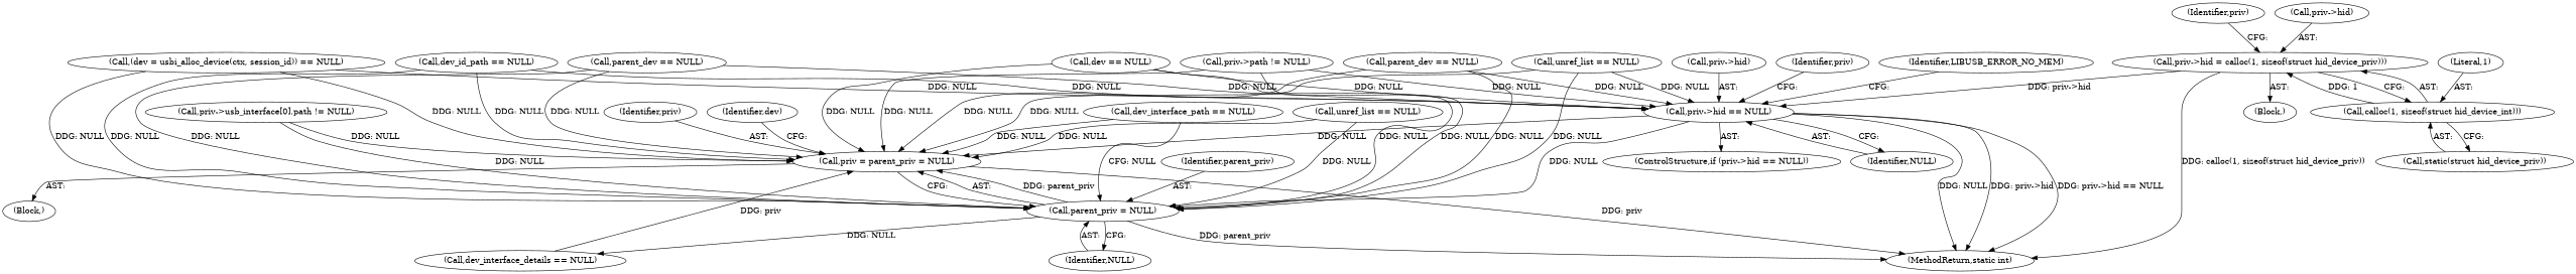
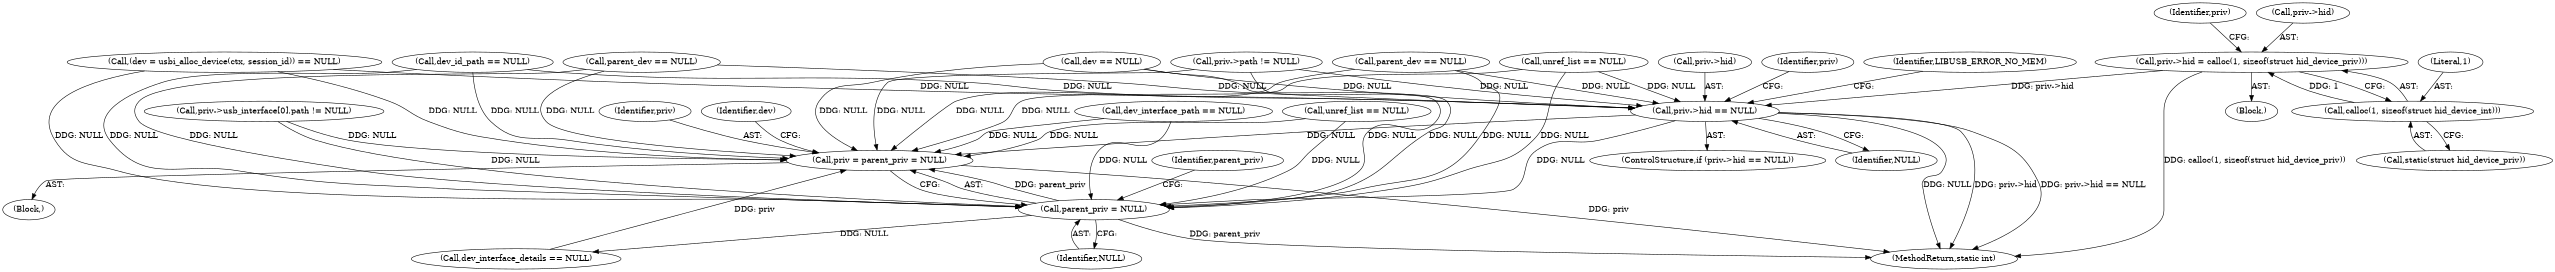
  digraph {
    n1 [label="(Call,priv->hid = calloc(1, sizeof(struct hid_device_priv)))"]
    n2 [label="(Call,calloc(1, sizeof(struct hid_device_int)))"]
    n3 [label="(Call,priv->hid == NULL)"]
    n4 [label="(Block,)"]
    n5 [label="(MethodReturn,static int)"]
    n6 [label="(Call,static(struct hid_device_priv))"]
    n7 [label="(Call,priv = parent_priv = NULL)"]
    n8 [label="(Call,parent_priv = NULL)"]
    n9 [label="(ControlStructure,if (priv->hid == NULL))"]
    n10 [label="(Identifier,NULL)"]
    n11 [label="(Block,)"]
    n12 [label="(Identifier,NULL)"]
    n13 [label="(Call,dev_interface_details == NULL)"]
    n14 [label="(Identifier,priv)"]
    n15 [label="(Call,parent_dev == NULL)"]
    n16 [label="(Literal,1)"]
    n17 [label="(Call,priv->hid)"]
    n18 [label="(Identifier,LIBUSB_ERROR_NO_MEM)"]
    n19 [label="(Call,(dev = usbi_alloc_device(ctx, session_id)) == NULL)"]
    n20 [label="(Identifier,priv)"]
    n21 [label="(Call,priv->hid)"]
    n22 [label="(Call,dev_interface_path == NULL)"]
    n23 [label="(Call,priv->path != NULL)"]
    n24 [label="(Identifier,parent_priv)"]
    n25 [label="(Identifier,dev)"]
    n26 [label="(Call,unref_list == NULL)"]
    n27 [label="(Identifier,priv)"]
    n28 [label="(Call,unref_list == NULL)"]
    n29 [label="(Call,dev_id_path == NULL)"]
    n30 [label="(Call,priv->usb_interface[0].path != NULL)"]
    n31 [label="(Call,dev == NULL)"]
    n32 [label="(Call,parent_dev == NULL)"]
    n1 -> n2 [label="CFG: "]
    n1 -> n3 [label="DDG: priv->hid"]
    n1 -> n4 [label="AST: "]
    n1 -> n5 [label="DDG: calloc(1, sizeof(struct hid_device_priv))"]
    n2 -> n1 [label="AST: "]
    n2 -> n1 [label="DDG: 1"]
    n2 -> n6 [label="CFG: "]
    n3 -> n5 [label="DDG: priv->hid"]
    n3 -> n5 [label="DDG: priv->hid == NULL"]
    n3 -> n5 [label="DDG: NULL"]
    n3 -> n7 [label="DDG: NULL"]
    n3 -> n8 [label="DDG: NULL"]
    n3 -> n9 [label="AST: "]
    n3 -> n10 [label="CFG: "]
    n6 -> n2 [label="AST: "]
    n7 -> n5 [label="DDG: priv"]
    n7 -> n8 [label="CFG: "]
    n7 -> n11 [label="AST: "]
    n8 -> n5 [label="DDG: parent_priv"]
    n8 -> n7 [label="AST: "]
    n8 -> n7 [label="DDG: parent_priv"]
    n8 -> n12 [label="CFG: "]
    n8 -> n13 [label="DDG: NULL"]
    n10 -> n3 [label="AST: "]
    n12 -> n8 [label="AST: "]
    n13 -> n7 [label="DDG: priv"]
    n14 -> n1 [label="CFG: "]
    n15 -> n3 [label="DDG: NULL"]
    n15 -> n7 [label="DDG: NULL"]
    n15 -> n8 [label="DDG: NULL"]
    n16 -> n2 [label="AST: "]
    n17 -> n1 [label="AST: "]
    n18 -> n3 [label="CFG: "]
    n19 -> n3 [label="DDG: NULL"]
    n19 -> n7 [label="DDG: NULL"]
    n19 -> n8 [label="DDG: NULL"]
    n20 -> n7 [label="AST: "]
    n21 -> n3 [label="AST: "]
    n22 -> n7 [label="DDG: NULL"]
-   n22 -> n8 [label="CFG: NULL"]
+   n22 -> n8 [label="DDG: NULL"]
    n23 -> n3 [label="DDG: NULL"]
    n23 -> n7 [label="DDG: NULL"]
    n23 -> n8 [label="DDG: NULL"]
-   n24 -> n8 [label="AST: "]
+   n24 -> n8 [label="CFG: "]
    n25 -> n7 [label="CFG: "]
    n26 -> n7 [label="DDG: NULL"]
    n26 -> n8 [label="DDG: NULL"]
    n27 -> n3 [label="CFG: "]
    n28 -> n3 [label="DDG: NULL"]
    n28 -> n7 [label="DDG: NULL"]
    n28 -> n8 [label="DDG: NULL"]
    n29 -> n3 [label="DDG: NULL"]
    n29 -> n7 [label="DDG: NULL"]
    n29 -> n8 [label="DDG: NULL"]
    n30 -> n7 [label="DDG: NULL"]
    n30 -> n8 [label="DDG: NULL"]
    n31 -> n3 [label="DDG: NULL"]
    n31 -> n7 [label="DDG: NULL"]
    n31 -> n8 [label="DDG: NULL"]
    n32 -> n3 [label="DDG: NULL"]
    n32 -> n7 [label="DDG: NULL"]
    n32 -> n8 [label="DDG: NULL"]
  }
